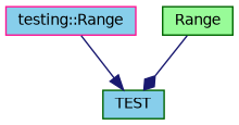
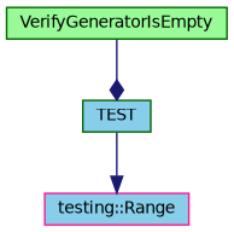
  digraph {
    rankdir=TB
    node [color=darkgreen fillcolor=skyblue fontname=Helvetica fontsize=10 shape=record style=filled]
    edge [color=midnightblue fontname=Helvetica fontsize=10 labelfontname=Helvetica labelfontsize=10 style=solid]
    n1 [fontcolor=black height=0.2 label=TEST width=0.4]
    n2 [color=deeppink height=0.2 label="testing::Range" width=0.4]
-   n3 [fillcolor=palegreen height=0.2 label=Range width=0.4]
-   n2 -> n1 [arrowhead=normal]
+   n3 [fillcolor=palegreen height=0.2 label=VerifyGeneratorIsEmpty width=0.4]
+   n1 -> n2 [arrowhead=normal]
    n3 -> n1 [arrowhead=diamond]
  }
